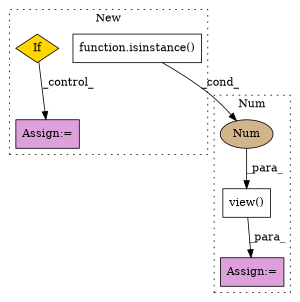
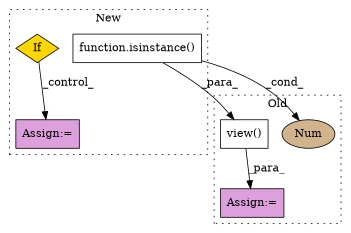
  digraph {
    node [a=75 fillcolor=white l=3 shape=box style=filled]
    n1 [l="11,1" label="function.isinstance()" s="1844,1869"]
    n2 [a=96 fillcolor=gold l="0,18" label=If s="1844,1870" shape=diamond]
    n3 [a=68 fillcolor=plum label="Assign:=" s=1889]
    n4 [l="7,1" label="view()" s="1329,1371"]
    n5 [a=68 fillcolor=plum label="Assign:=" s=1326]
    n6 [a=76 fillcolor=tan l=2 label=Num s=1336 shape=ellipse]
    subgraph cluster_1 {
      label=New
      style=dotted
      n1
      n2
      n3
    }
    subgraph cluster_2 {
-     label=Num
+     label=Old
      style=dotted
      n4
      n5
      n6
    }
    n1 -> n6 [label=_cond_]
    n2 -> n3 [label=_control_]
    n4 -> n5 [label=_para_]
-   n6 -> n4 [label=_para_]
+   n1 -> n4 [label=_para_]
  }
